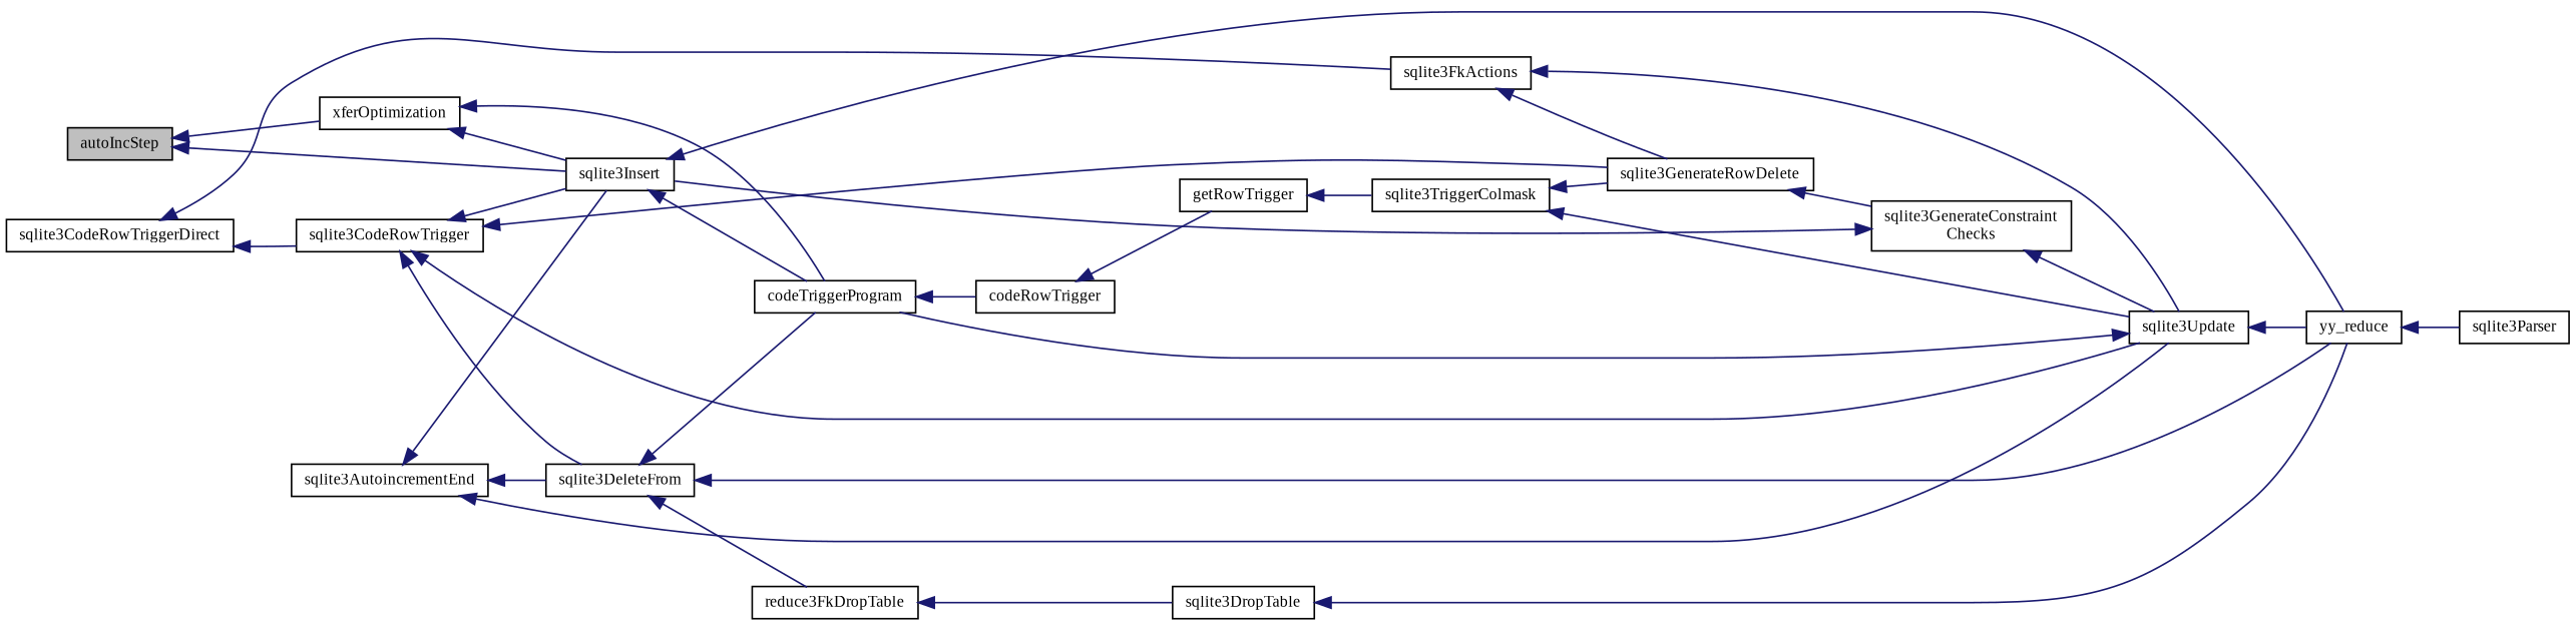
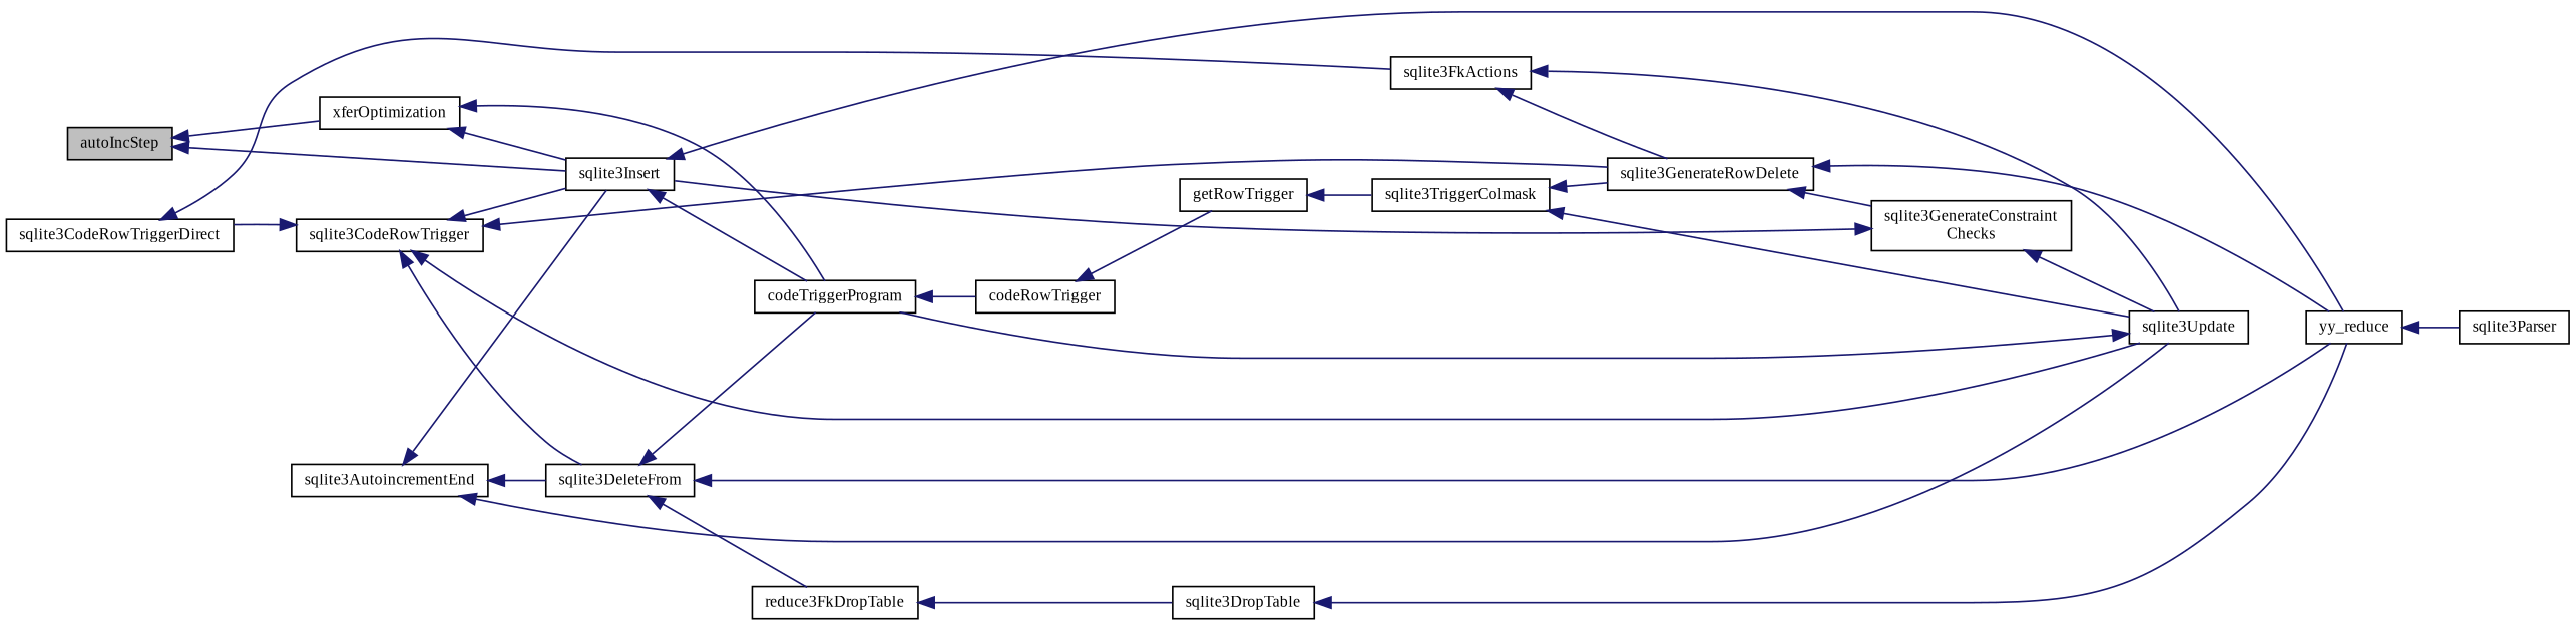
  digraph {
    fontname="Liberation Serif"
    rankdir=LR
    node [color=black fillcolor=white fontname="Liberation Serif" fontsize=10 shape=record style=filled]
    edge [color=midnightblue dir=back fontname="Liberation Serif" fontsize=10 labelfontname=FreeSans labelfontsize=10 style=solid]
    n1 [fillcolor=grey75 fontcolor=black height=0.2 label=autoIncStep width=0.4]
    n2 [height=0.2 label=sqlite3Insert width=0.4]
    n3 [height=0.2 label=xferOptimization width=0.4]
    n4 [height=0.2 label=codeTriggerProgram width=0.4]
    n5 [height=0.2 label=yy_reduce width=0.4]
    n6 [height=0.2 label=codeRowTrigger width=0.4]
    n7 [height=0.2 label=sqlite3Parser width=0.4]
    n8 [height=0.2 label=getRowTrigger width=0.4]
    n9 [height=0.2 label=sqlite3TriggerColmask width=0.4]
    n10 [height=0.2 label=sqlite3CodeRowTriggerDirect width=0.4]
    n11 [height=0.2 label=sqlite3FkActions width=0.4]
    n12 [height=0.2 label=sqlite3CodeRowTrigger width=0.4]
    n13 [height=0.2 label=sqlite3GenerateRowDelete width=0.4]
    n14 [height=0.2 label=sqlite3Update width=0.4]
    n15 [height=0.2 label=sqlite3DeleteFrom width=0.4]
    n16 [height=0.2 label="sqlite3GenerateConstraint\lChecks" width=0.4]
    n17 [height=0.2 label=reduce3FkDropTable width=0.4]
    n18 [height=0.2 label=sqlite3DropTable width=0.4]
    n19 [height=0.2 label=sqlite3AutoincrementEnd width=0.4]
    n1 -> n2
    n1 -> n3
    n2 -> n4
    n2 -> n5
    n3 -> n2
    n3 -> n4
    n4 -> n6
    n5 -> n7
    n6 -> n8
    n8 -> n9
    n9 -> n13
    n9 -> n14
    n10 -> n11
-   n10 -> n12
+   n12 -> n10
    n11 -> n13
    n11 -> n14
    n12 -> n2
    n12 -> n13
    n12 -> n14
    n12 -> n15
    n13 -> n16
    n14 -> n4
-   n14 -> n5
+   n13 -> n5
    n15 -> n4
    n15 -> n5
    n15 -> n17
    n16 -> n2
    n16 -> n14
    n17 -> n18
    n18 -> n5
    n19 -> n2
    n19 -> n14
    n19 -> n15
  }
